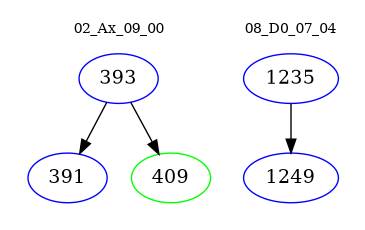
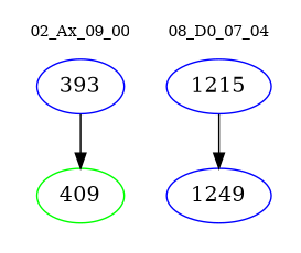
  digraph {
    node [color=blue]
    edge [color=black]
    n1 [label=393]
-   n2 [label=391]
    n3 [color=green label=409]
-   n4 [label=1235]
+   n4 [label=1215]
    n5 [label=1249]
    subgraph cluster_1 {
      color=white
      fontsize=10
      label="02_Ax_09_00"
      n1
-     n2
      n3
    }
    subgraph cluster_2 {
      color=white
      fontsize=10
      label="08_D0_07_04"
      n4
      n5
    }
-   n1 -> n2
    n1 -> n3
    n4 -> n5
  }
